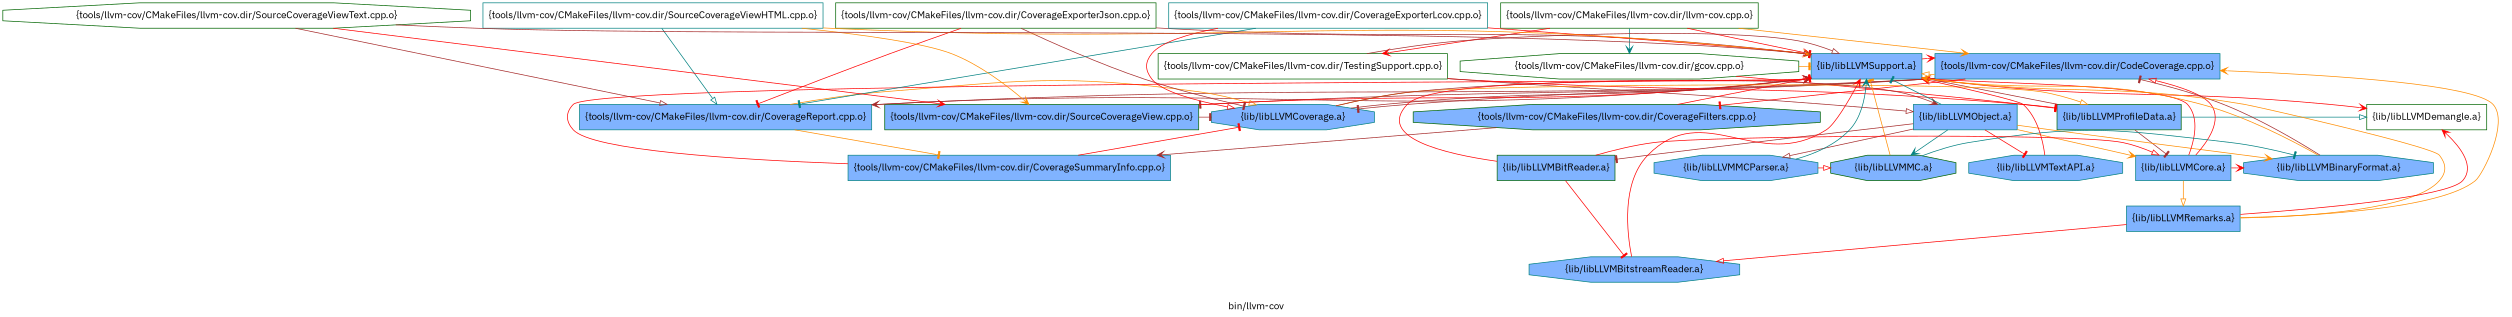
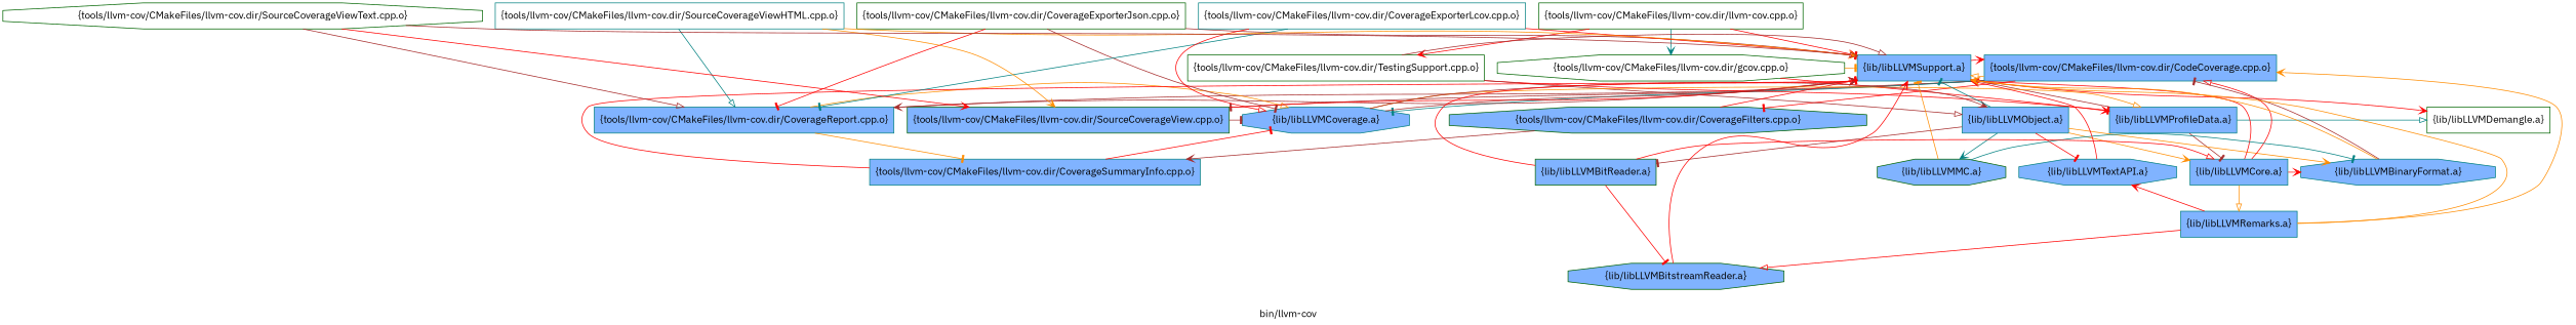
  digraph {
    fontname="IBM Plex Sans"
    label="bin/llvm-cov"
    rankdir=TB
    node [color=teal fontname="IBM Plex Sans" group=1 shape=box fillcolor="0.600000 0.5 1" style=filled]
    edge [arrowhead=vee color=red fontname="IBM Plex Sans"]
    n1 [color=darkgreen group=0 label="{tools/llvm-cov/CMakeFiles/llvm-cov.dir/llvm-cov.cpp.o}" fillcolor="" style=""]
    n2 [color=darkgreen group=0 label="{tools/llvm-cov/CMakeFiles/llvm-cov.dir/gcov.cpp.o}" shape=octagon fillcolor="" style=""]
    n3 [label="{tools/llvm-cov/CMakeFiles/llvm-cov.dir/CodeCoverage.cpp.o}"]
    n4 [color=darkgreen group=0 label="{tools/llvm-cov/CMakeFiles/llvm-cov.dir/TestingSupport.cpp.o}" fillcolor="" style=""]
    n5 [label="{lib/libLLVMSupport.a}"]
-   n6 [color=darkgreen label="{lib/libLLVMProfileData.a}"]
+   n6 [label="{lib/libLLVMProfileData.a}"]
    n7 [color=darkgreen label="{tools/llvm-cov/CMakeFiles/llvm-cov.dir/CoverageFilters.cpp.o}" shape=octagon]
    n8 [label="{tools/llvm-cov/CMakeFiles/llvm-cov.dir/CoverageReport.cpp.o}"]
    n9 [color=darkgreen label="{tools/llvm-cov/CMakeFiles/llvm-cov.dir/SourceCoverageView.cpp.o}"]
    n10 [label="{lib/libLLVMCoverage.a}" shape=octagon]
    n11 [label="{lib/libLLVMObject.a}"]
    n12 [color=darkgreen group=0 label="{lib/libLLVMDemangle.a}" fillcolor="" style=""]
    n13 [label="{lib/libLLVMCore.a}"]
    n14 [label="{tools/llvm-cov/CMakeFiles/llvm-cov.dir/CoverageSummaryInfo.cpp.o}"]
    n15 [label="{lib/libLLVMBinaryFormat.a}" shape=octagon]
    n16 [color=darkgreen label="{lib/libLLVMMC.a}" shape=octagon]
    n17 [color=darkgreen label="{lib/libLLVMBitReader.a}"]
-   n18 [label="{lib/libLLVMMCParser.a}" shape=octagon]
    n19 [label="{lib/libLLVMTextAPI.a}" shape=octagon]
    n20 [label="{lib/libLLVMRemarks.a}"]
-   n21 [label="{lib/libLLVMBitstreamReader.a}" shape=octagon]
+   n21 [color=darkgreen label="{lib/libLLVMBitstreamReader.a}" shape=octagon]
    n22 [color=darkgreen group=0 label="{tools/llvm-cov/CMakeFiles/llvm-cov.dir/CoverageExporterJson.cpp.o}" fillcolor="" style=""]
    n23 [group=0 label="{tools/llvm-cov/CMakeFiles/llvm-cov.dir/CoverageExporterLcov.cpp.o}" fillcolor="" style=""]
    n24 [group=0 label="{tools/llvm-cov/CMakeFiles/llvm-cov.dir/SourceCoverageViewHTML.cpp.o}" fillcolor="" style=""]
    n25 [color=darkgreen group=0 label="{tools/llvm-cov/CMakeFiles/llvm-cov.dir/SourceCoverageViewText.cpp.o}" shape=octagon fillcolor="" style=""]
    subgraph sub_1 {
      rank=same
      n1
    }
    subgraph sub_2 {
      rank=same
      n2
      n3
      n4
      n5
    }
    subgraph sub_3 {
      rank=same
      n6
      n7
      n8
      n9
      n10
      n11
      n12
    }
    subgraph sub_4 {
      rank=same
      n13
      n14
      n15
      n16
      n17
-     n18
      n19
    }
    n1 -> n2 [color=teal]
-   n1 -> n3 [color=darkorange]
    n1 -> n4
    n1 -> n5
    n2 -> n5 [arrowhead=tee color=darkorange]
-   n2 -> n6 [arrowhead=tee]
+   n2 -> n6
    n3 -> n5 [arrowhead=onormal color=darkorange]
    n3 -> n7 [arrowhead=tee]
    n3 -> n8 [color=brown]
    n3 -> n9 [arrowhead=tee color=brown]
-   n3 -> n10 [arrowhead=tee color=brown]
+   n3 -> n10 [arrowhead=tee color=teal]
    n4 -> n5 [arrowhead=onormal color=brown]
    n4 -> n6 [arrowhead=tee]
    n4 -> n11 [arrowhead=onormal color=brown]
    n5 -> n3
    n5 -> n12
    n6 -> n5 [color=brown]
    n6 -> n12 [arrowhead=onormal color=teal]
    n6 -> n13 [arrowhead=tee color=brown]
    n7 -> n5
    n7 -> n14 [color=brown]
    n8 -> n5 [color=brown]
    n8 -> n10 [arrowhead=onormal color=darkorange]
    n8 -> n14 [arrowhead=tee color=darkorange]
    n9 -> n5 [arrowhead=onormal]
    n9 -> n10 [arrowhead=tee color=brown]
    n10 -> n5 [color=brown]
    n10 -> n6 [arrowhead=onormal color=darkorange]
    n10 -> n11 [color=brown]
    n11 -> n5 [arrowhead=tee color=teal]
    n11 -> n13 [color=darkorange]
    n11 -> n15 [color=darkorange]
    n11 -> n16 [color=teal]
    n11 -> n17 [arrowhead=tee color=brown]
-   n11 -> n18 [arrowhead=onormal color=brown]
    n11 -> n19 [arrowhead=tee]
    n13 -> n3 [arrowhead=onormal]
    n13 -> n5 [arrowhead=onormal]
    n13 -> n15
    n13 -> n20 [arrowhead=onormal color=darkorange]
    n14 -> n5 [arrowhead=tee]
    n14 -> n10 [arrowhead=tee]
    n15 -> n3 [arrowhead=tee color=brown]
    n15 -> n5 [arrowhead=onormal color=darkorange]
    n16 -> n5 [arrowhead=tee color=darkorange]
    n16 -> n15 [arrowhead=tee color=teal]
    n17 -> n5 [arrowhead=tee]
    n17 -> n13 [arrowhead=onormal]
    n17 -> n21 [arrowhead=tee]
-   n18 -> n5 [color=teal]
-   n18 -> n16 [arrowhead=onormal]
    n19 -> n5
    n20 -> n3 [color=darkorange]
    n20 -> n5 [color=darkorange]
-   n20 -> n12
+   n20 -> n19
    n20 -> n21 [arrowhead=onormal]
    n21 -> n5
    n22 -> n5 [arrowhead=tee color=brown]
    n22 -> n8 [arrowhead=tee]
    n22 -> n10 [arrowhead=tee color=brown]
    n23 -> n5 [arrowhead=tee]
    n23 -> n8 [arrowhead=tee color=teal]
    n23 -> n10 [arrowhead=onormal]
    n24 -> n5 [color=darkorange]
    n24 -> n8 [arrowhead=onormal color=teal]
    n24 -> n9 [color=darkorange]
    n25 -> n5 [arrowhead=onormal color=brown]
    n25 -> n8 [arrowhead=onormal color=brown]
    n25 -> n9
  }
